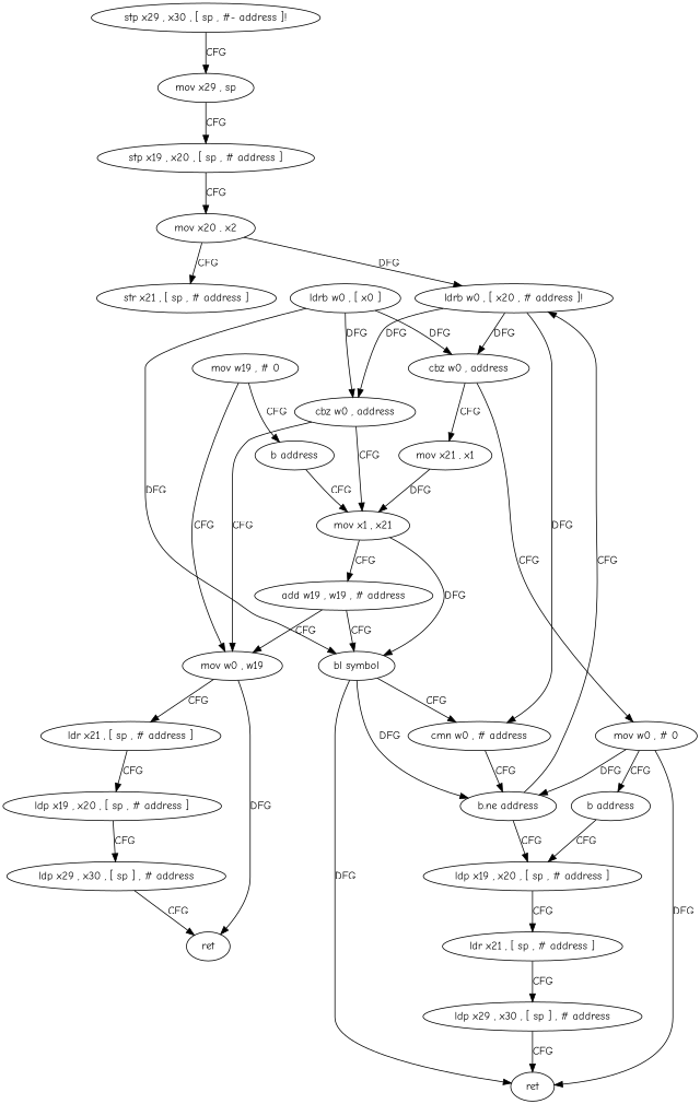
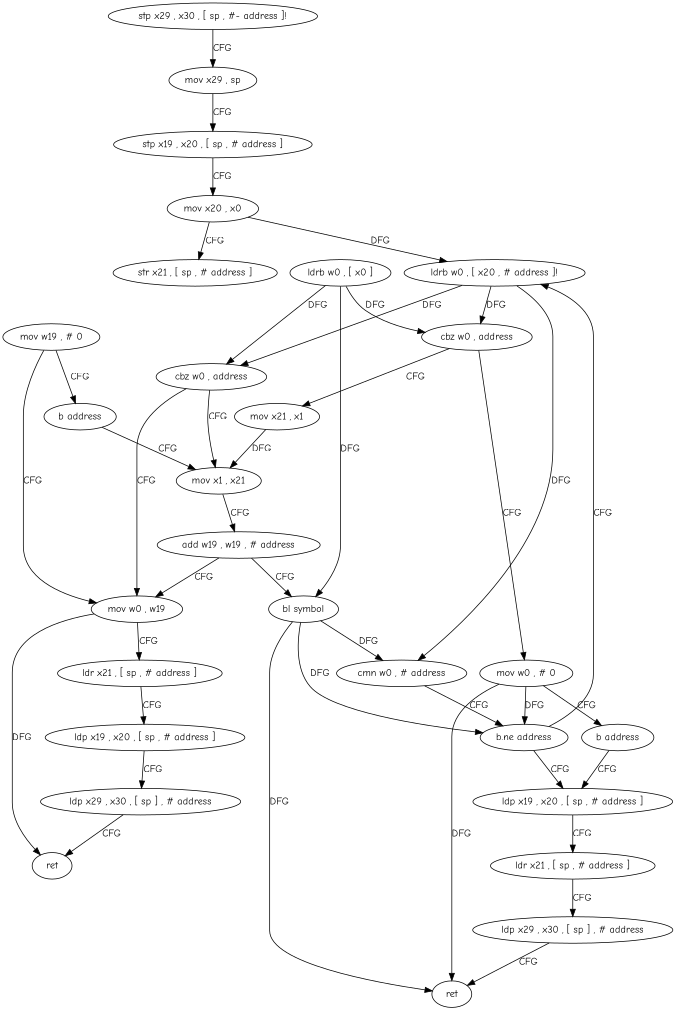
  digraph {
    fontname="Comic Neue"
    node [fontname="Comic Neue"]
    edge [fontname="Comic Neue"]
    n1 [label="stp x29 , x30 , [ sp , #- address ]!"]
    n2 [label="mov x29 , sp"]
    n3 [label="stp x19 , x20 , [ sp , # address ]"]
-   n4 [label="mov x20 , x2"]
+   n4 [label="mov x20 , x0"]
    n5 [label="str x21 , [ sp , # address ]"]
    n6 [label="ldrb w0 , [ x20 , # address ]!"]
    n7 [label="cbz w0 , address"]
    n8 [label="cbz w0 , address"]
    n9 [label="cmn w0 , # address"]
    n10 [label="ldrb w0 , [ x0 ]"]
    n11 [label="bl symbol"]
    n12 [label="mov w0 , # 0"]
    n13 [label="mov x21 , x1"]
    n14 [label=ret]
    n15 [label="b.ne address"]
    n16 [label="mov x1 , x21"]
    n17 [label="mov w0 , w19"]
    n18 [label="b address"]
    n19 [label="ldp x19 , x20 , [ sp , # address ]"]
    n20 [label="mov w19 , # 0"]
    n21 [label="b address"]
    n22 [label="add w19 , w19 , # address"]
    n23 [label="ldr x21 , [ sp , # address ]"]
    n24 [label="ldp x29 , x30 , [ sp ] , # address"]
    n25 [label="ldr x21 , [ sp , # address ]"]
    n26 [label=ret]
    n27 [label="ldp x19 , x20 , [ sp , # address ]"]
    n28 [label="ldp x29 , x30 , [ sp ] , # address"]
    n1 -> n2 [label=CFG]
    n2 -> n3 [label=CFG]
    n3 -> n4 [label=CFG]
    n4 -> n5 [label=CFG]
    n4 -> n6 [label=DFG]
    n6 -> n7 [label=DFG]
    n6 -> n8 [label=DFG]
    n6 -> n9 [label=DFG]
    n7 -> n12 [label=CFG]
    n7 -> n13 [label=CFG]
    n8 -> n16 [label=CFG]
    n8 -> n17 [label=CFG]
    n9 -> n15 [label=CFG]
    n10 -> n7 [label=DFG]
    n10 -> n8 [label=DFG]
    n10 -> n11 [label=DFG]
-   n11 -> n9 [label=CFG]
+   n11 -> n9 [label=DFG]
    n11 -> n14 [label=DFG]
    n11 -> n15 [label=DFG]
    n12 -> n14 [label=DFG]
    n12 -> n15 [label=DFG]
    n12 -> n18 [label=CFG]
    n13 -> n16 [label=DFG]
    n15 -> n6 [label=CFG]
    n15 -> n19 [label=CFG]
-   n16 -> n11 [label=DFG]
    n16 -> n22 [label=CFG]
    n17 -> n25 [label=CFG]
    n17 -> n26 [label=DFG]
    n18 -> n19 [label=CFG]
    n19 -> n23 [label=CFG]
    n20 -> n17 [label=CFG]
    n20 -> n21 [label=CFG]
    n21 -> n16 [label=CFG]
    n22 -> n11 [label=CFG]
    n22 -> n17 [label=CFG]
    n23 -> n24 [label=CFG]
    n24 -> n14 [label=CFG]
    n25 -> n27 [label=CFG]
    n27 -> n28 [label=CFG]
    n28 -> n26 [label=CFG]
  }
